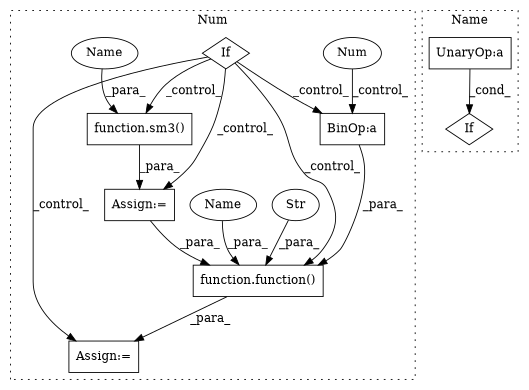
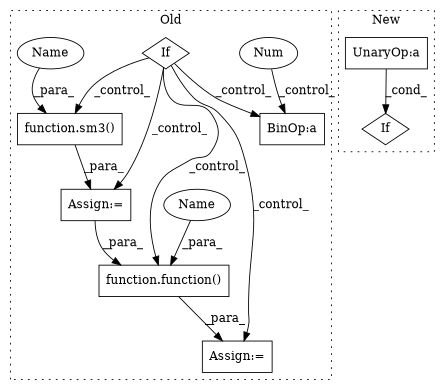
  digraph {
    node [a=75 l=3 s=3845 shape=box]
    n1 [l="4,1" label="function.function()" s="3972,4068"]
    n2 [a=68 label="Assign:=" s=3969]
-   n3 [a=66 l=10 label=Str s=4052 shape=ellipse]
    n4 [a=82 label="BinOp:a" s=4020]
    n5 [a=76 l=1 label=Num s=4019 shape=ellipse]
    n6 [l="4,1" label="function.sm3()" s="3920,3951"]
    n7 [a=96 label=If s=3697 shape=diamond]
    n8 [a=68 label="Assign:=" s=3917]
    n9 [a=87 l=9 label=Name s=3924 shape=ellipse]
    n10 [a=87 l=9 label=Name s=3976 shape=ellipse]
    n11 [a=96 l=28 label=If shape=diamond]
    n12 [a=61 l=28 label="UnaryOp:a"]
    subgraph cluster_1 {
-     label=Num
+     label=Old
      style=dotted
      n1
      n2
-     n3
      n4
      n5
      n6
      n7
      n8
      n9
      n10
    }
    subgraph cluster_2 {
-     label=Name
+     label=New
      style=dotted
      n11
      n12
    }
    n1 -> n2 [label=_para_]
-   n3 -> n1 [label=_para_]
-   n4 -> n1 [label=_para_]
    n5 -> n4 [label=_control_]
    n6 -> n8 [label=_para_]
    n7 -> n1 [label=_control_]
    n7 -> n2 [label=_control_]
    n7 -> n4 [label=_control_]
    n7 -> n6 [label=_control_]
    n7 -> n8 [label=_control_]
    n8 -> n1 [label=_para_]
    n9 -> n6 [label=_para_]
    n10 -> n1 [label=_para_]
    n12 -> n11 [label=_cond_]
  }
